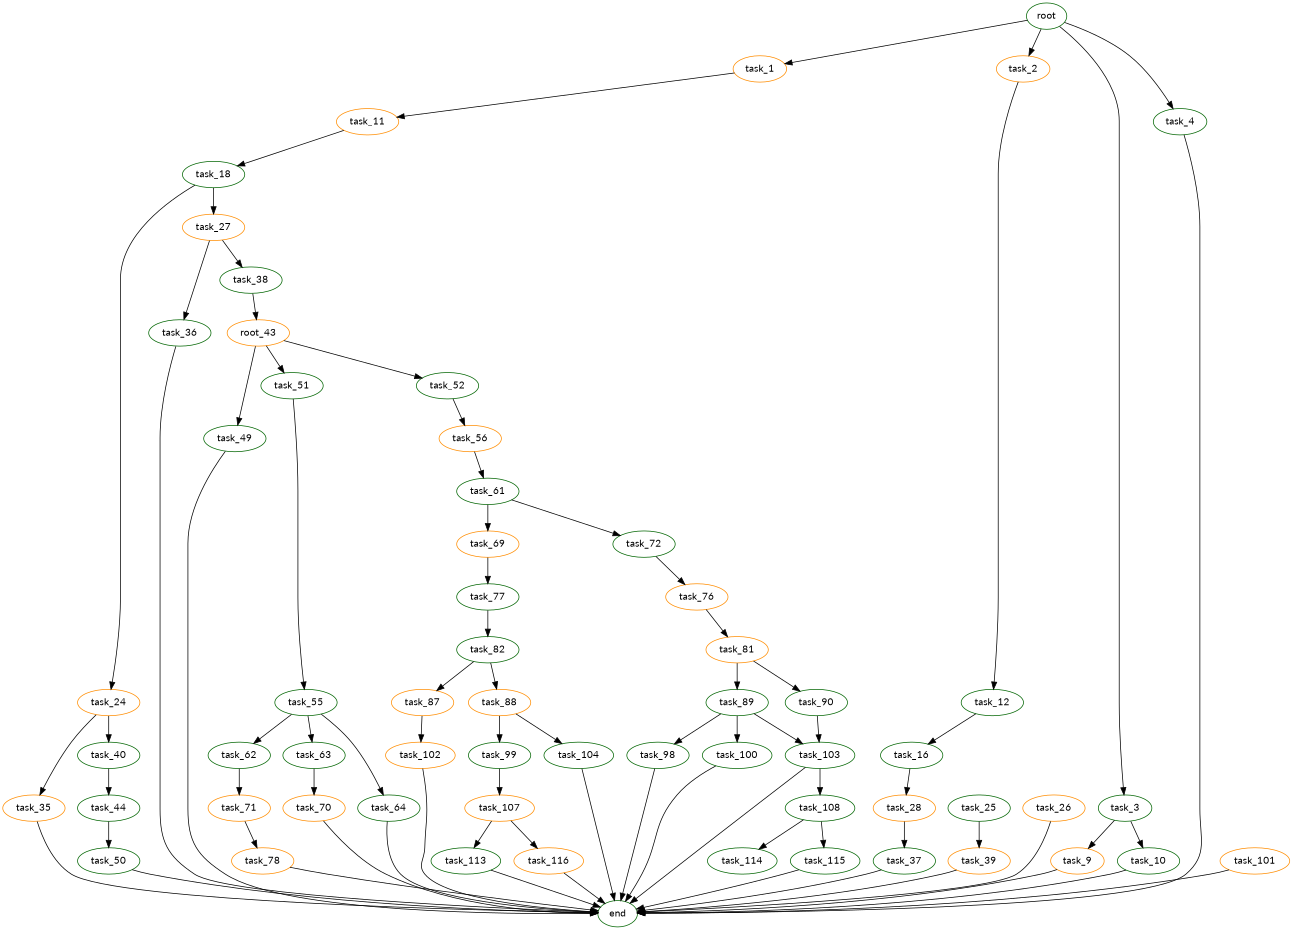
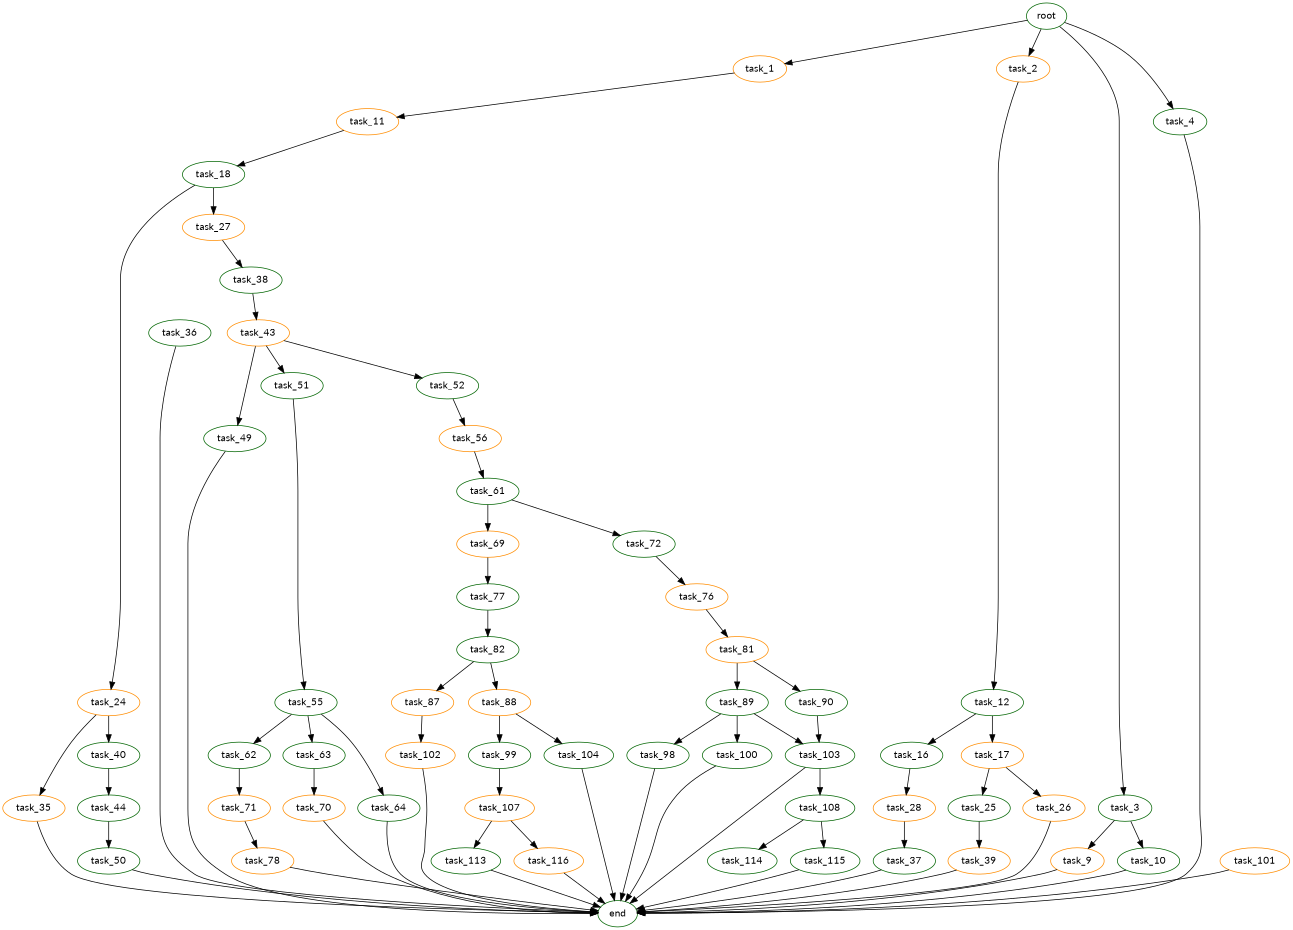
  digraph {
    fontname=Lato
    node [color=darkgreen fontname=Lato]
    edge [fontname=Lato]
    task_1 [color=darkorange]
    root
    task_2 [color=darkorange]
    task_3
    task_4
    task_11 [color=darkorange]
    task_12
    task_9 [color=darkorange]
    task_10
    end
    task_18
    task_16
+   task_17 [color=darkorange]
    task_24 [color=darkorange]
    task_27 [color=darkorange]
    task_28 [color=darkorange]
    task_25
    task_26 [color=darkorange]
    task_37
    task_39 [color=darkorange]
    task_35 [color=darkorange]
    task_40
    task_36
    task_38
    task_44
-   task_43 [color=darkorange label=root_43]
+   task_43 [color=darkorange]
    task_49
    task_51
    task_52
    task_50
    task_55
    task_56 [color=darkorange]
    task_62
    task_63
    task_64
    task_61
    task_71 [color=darkorange]
    task_70 [color=darkorange]
    task_69 [color=darkorange]
    task_72
    task_77
    task_76 [color=darkorange]
    task_78 [color=darkorange]
    task_82
    task_81 [color=darkorange]
    task_89
    task_90
    task_87 [color=darkorange]
    task_88 [color=darkorange]
    task_98
    task_100
    task_103
    task_102 [color=darkorange]
    task_99
    task_104
    task_107 [color=darkorange]
    task_101 [color=darkorange]
    task_108
    task_113
    task_116 [color=darkorange]
    task_114
    task_115
    task_1 -> task_11
    root -> task_1
    root -> task_2
    root -> task_3
    root -> task_4
    task_2 -> task_12
    task_3 -> task_9
    task_3 -> task_10
    task_4 -> end
    task_11 -> task_18
    task_12 -> task_16
+   task_12 -> task_17
    task_9 -> end
    task_10 -> end
    task_18 -> task_24
    task_18 -> task_27
    task_16 -> task_28
+   task_17 -> task_25
+   task_17 -> task_26
    task_24 -> task_35
    task_24 -> task_40
-   task_27 -> task_36
    task_27 -> task_38
    task_28 -> task_37
    task_25 -> task_39
    task_26 -> end
    task_37 -> end
    task_39 -> end
    task_35 -> end
    task_40 -> task_44
    task_36 -> end
    task_38 -> task_43
    task_44 -> task_50
    task_43 -> task_49
    task_43 -> task_51
    task_43 -> task_52
    task_49 -> end
    task_51 -> task_55
    task_52 -> task_56
    task_50 -> end
    task_55 -> task_62
    task_55 -> task_63
    task_55 -> task_64
    task_56 -> task_61
    task_62 -> task_71
    task_63 -> task_70
    task_64 -> end
    task_61 -> task_69
    task_61 -> task_72
    task_71 -> task_78
    task_70 -> end
    task_69 -> task_77
    task_72 -> task_76
    task_77 -> task_82
    task_76 -> task_81
    task_78 -> end
    task_82 -> task_87
    task_82 -> task_88
    task_81 -> task_89
    task_81 -> task_90
    task_89 -> task_98
    task_89 -> task_100
    task_89 -> task_103
    task_90 -> task_103
    task_87 -> task_102
    task_88 -> task_99
    task_88 -> task_104
    task_98 -> end
    task_100 -> end
    task_103 -> end
    task_103 -> task_108
    task_102 -> end
    task_99 -> task_107
    task_104 -> end
    task_107 -> task_113
    task_107 -> task_116
    task_101 -> end
    task_108 -> task_114
    task_108 -> task_115
    task_113 -> end
    task_116 -> end
    task_115 -> end
  }
